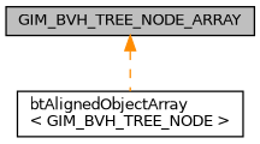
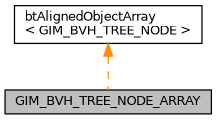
  digraph {
    node [color=black fontname=Helvetica fontsize=10 shape=record style=filled]
    n1 [fillcolor=grey75 fontcolor=black height=0.2 label=GIM_BVH_TREE_NODE_ARRAY width=0.4]
    n2 [fillcolor=white height=0.2 label="btAlignedObjectArray\l\< GIM_BVH_TREE_NODE \>" width=0.4]
-   n1 -> n2 [color=darkorange dir=back fontname=Helvetica fontsize=10 labelfontname=Helvetica labelfontsize=10 style=dashed]
+   n2 -> n1 [color=darkorange dir=back fontname=Helvetica fontsize=10 labelfontname=Helvetica labelfontsize=10 style=dashed]
  }
